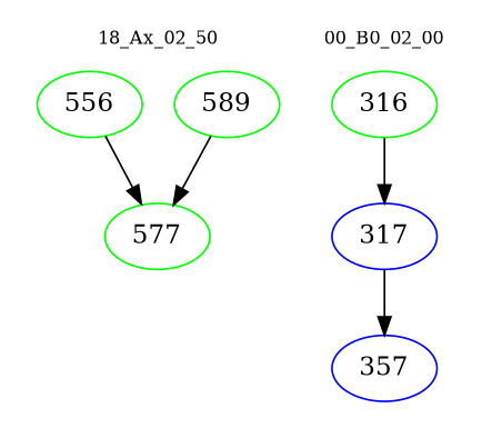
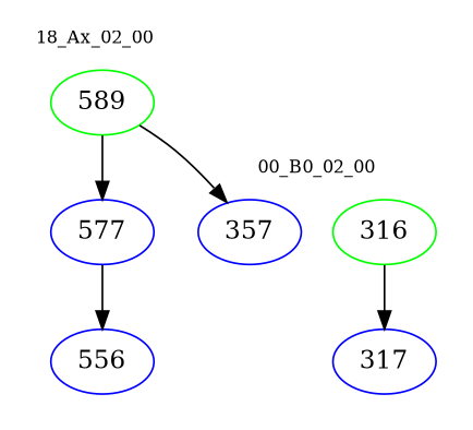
  digraph {
    node [color=blue]
    edge [color=black]
    n1 [color=green label=589]
-   n2 [color=green label=577]
-   n3 [color=green label=556]
+   n2 [label=577]
+   n3 [label=556]
    n4 [color=green label=316]
    n5 [label=317]
    n6 [label=357]
    subgraph cluster_1 {
      color=white
      fontsize=10
-     label="18_Ax_02_50"
+     label="18_Ax_02_00"
      n1
      n2
      n3
    }
    subgraph cluster_2 {
      color=white
      fontsize=10
      label="00_B0_02_00"
      n4
      n5
      n6
    }
    n1 -> n2
-   n3 -> n2
+   n2 -> n3
    n4 -> n5
-   n5 -> n6
+   n1 -> n6
  }
